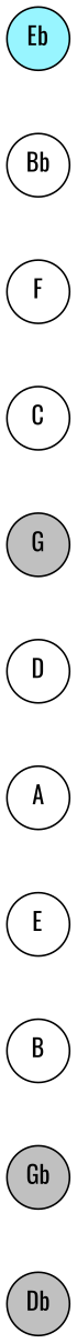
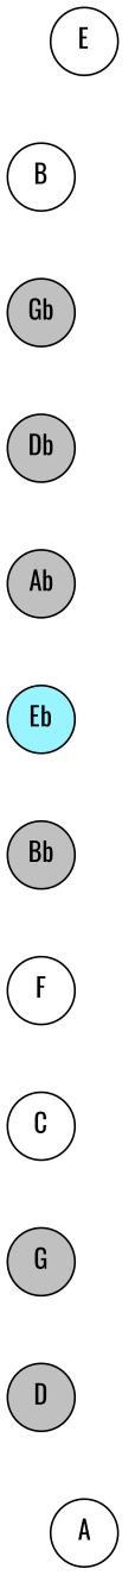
  graph {
    fontname=Oswald
    mindist=.1
    node [fillcolor=white fontname=Oswald margin=0 shape=circle style=filled]
    edge [fontname=Oswald style=invis]
    E
    B
    Gb [fillcolor=gray]
    Db [fillcolor=gray]
+   Ab [fillcolor=gray]
    Eb [fillcolor=cadetblue1]
-   Bb
+   Bb [fillcolor=gray]
    F
    C
    G [fillcolor=gray]
-   D
+   D [fillcolor=gray]
    A
    subgraph sub_1 {
      E
      B
      Gb
      Db
+     Ab
      Eb
      Bb
      F
      C
      G
      D
      A
    }
    E -- B
    B -- Gb
    Gb -- Db
+   Db -- Ab
+   Ab -- Eb
    Eb -- Bb
    Bb -- F
    F -- C
    C -- G
    G -- D
    D -- A
    A -- E
  }
